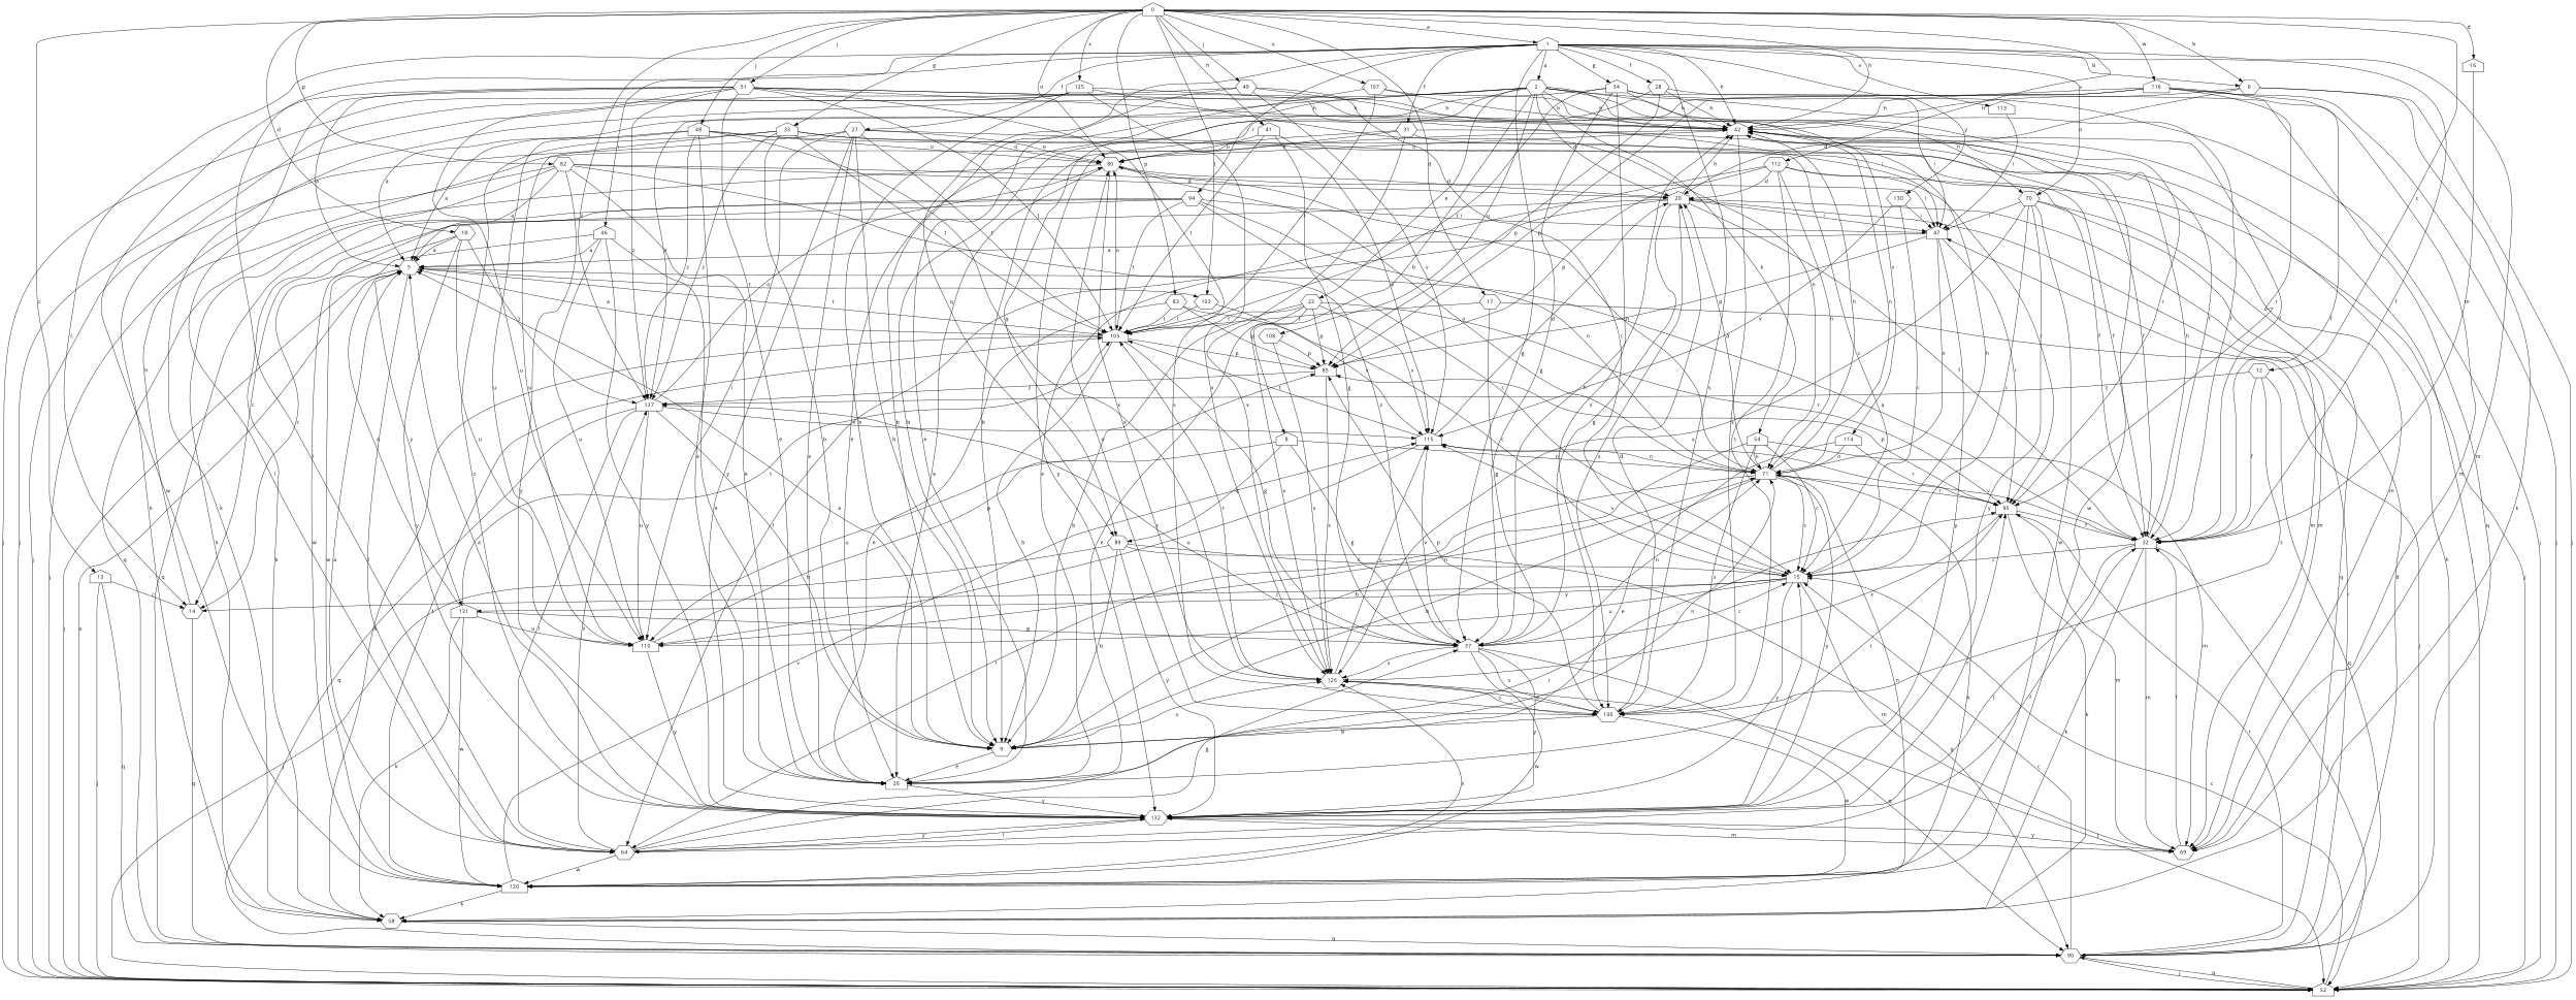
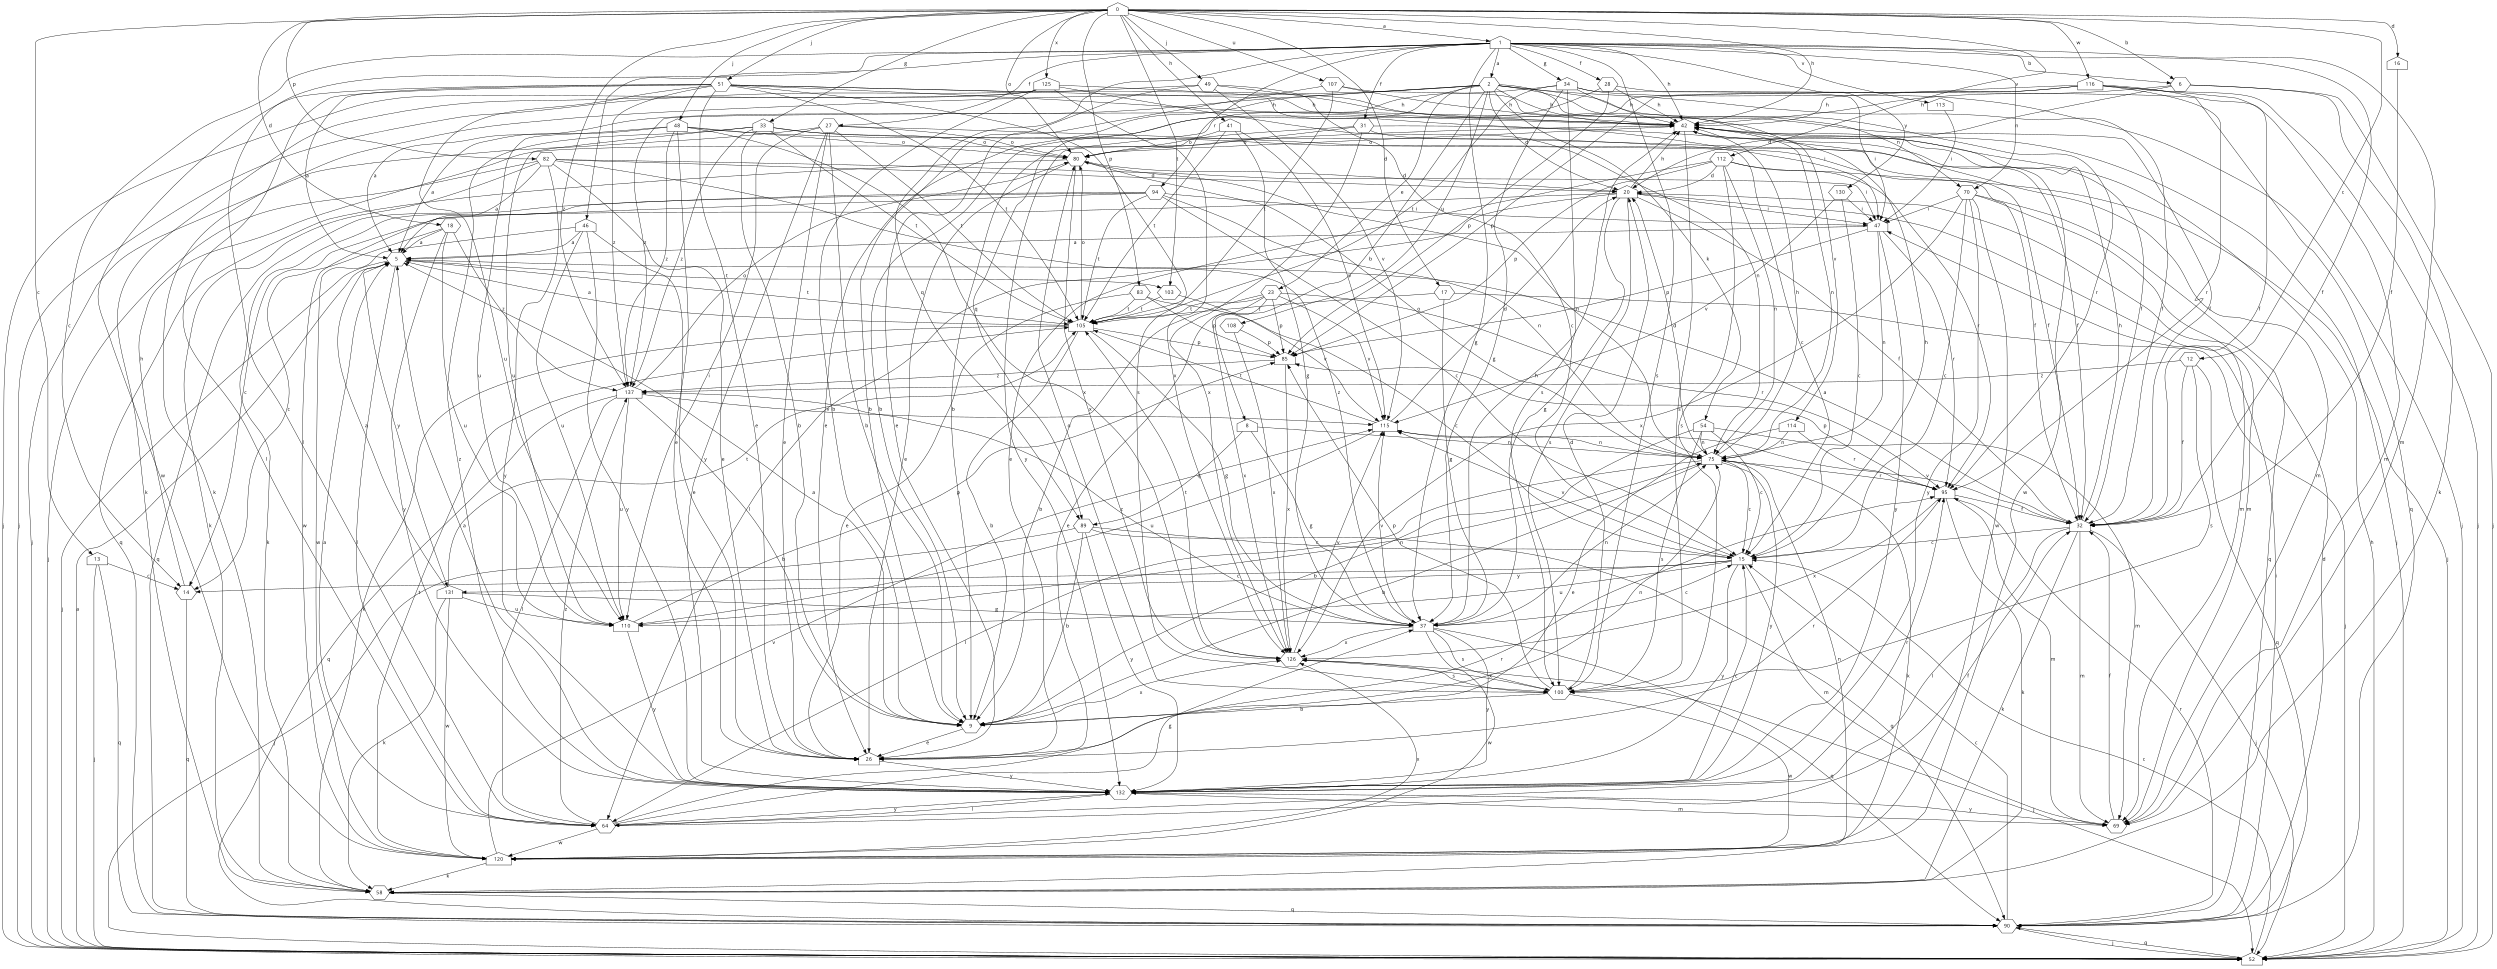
  strict digraph {
    fontname="Open Sans"
    node [fontname="Open Sans" shape=house]
    edge [fontname="Open Sans"]
    0
    1
    6 [shape=hexagon]
    12 [shape=hexagon]
    13
    16
    17 [shape=hexagon]
    18 [shape=hexagon]
    33
    41
    42
    48
    49 [shape=hexagon]
    51 [shape=hexagon]
    80 [shape=hexagon]
    82 [shape=hexagon]
    83 [shape=hexagon]
    n18 [label=103 shape=hexagon]
    107 [shape=hexagon]
    112 [shape=hexagon]
    116
    125
    137
    2 [shape=hexagon]
    14 [shape=hexagon]
    27 [shape=hexagon]
    28 [shape=hexagon]
    31 [shape=hexagon]
    32
    34
    37
    46
    64 [shape=hexagon]
    69 [shape=hexagon]
    70 [shape=hexagon]
    89 [shape=hexagon]
    94 [shape=hexagon]
    100 [shape=hexagon]
    113
    130 [shape=hexagon]
    20
    58 [shape=hexagon]
    52
    90 [shape=hexagon]
    105
    5 [shape=hexagon]
    110
    132 [shape=hexagon]
    9 [shape=hexagon]
    115
-   75 [label=71]
+   75
    120
    26
    126 [shape=hexagon]
    15
    47
    85
    95
    8
    23 [shape=hexagon]
    54
    108 [shape=hexagon]
    114
    131
    0 -> 1 [label=a]
    0 -> 6 [label=b]
    0 -> 12 [label=c]
    0 -> 13 [label=c]
    0 -> 16 [label=d]
    0 -> 17 [label=d]
    0 -> 18 [label=d]
    0 -> 33 [label=g]
    0 -> 41 [label=h]
    0 -> 42 [label=h]
    0 -> 48 [label=j]
    0 -> 49 [label=j]
    0 -> 51 [label=j]
    0 -> 80 [label=o]
    0 -> 82 [label=p]
    0 -> 83 [label=p]
    0 -> n18 [label=t]
    0 -> 107 [label=u]
    0 -> 112 [label=v]
    0 -> 116 [label=w]
    0 -> 125 [label=x]
    0 -> 137 [label=z]
    1 -> 6 [label=b]
    1 -> 42 [label=h]
    1 -> 2 [label=a]
    1 -> 14 [label=c]
    1 -> 27 [label=f]
    1 -> 28 [label=f]
    1 -> 31 [label=f]
    1 -> 32 [label=f]
    1 -> 34 [label=g]
    1 -> 37 [label=g]
    1 -> 46 [label=i]
    1 -> 64 [label=l]
    1 -> 69 [label=m]
    1 -> 70 [label=n]
    1 -> 89 [label=q]
    1 -> 94 [label=r]
    1 -> 100 [label=s]
    1 -> 113 [label=v]
    1 -> 130 [label=y]
    6 -> 42 [label=h]
    6 -> 20 [label=d]
    6 -> 58 [label=k]
    6 -> 52 [label=j]
    12 -> 137 [label=z]
    12 -> 32 [label=f]
    12 -> 100 [label=s]
    12 -> 90 [label=q]
    13 -> 14 [label=c]
    13 -> 52 [label=j]
    13 -> 90 [label=q]
-   16 -> 32 [label=m]
+   16 -> 32 [label=f]
    17 -> 37 [label=g]
    17 -> 52 [label=j]
    17 -> 105 [label=t]
    18 -> 137 [label=z]
    18 -> 14 [label=c]
    18 -> 5 [label=a]
    18 -> 110 [label=u]
    18 -> 132 [label=y]
    33 -> 80 [label=o]
    33 -> 137 [label=z]
    33 -> 69 [label=m]
    33 -> 105 [label=t]
    33 -> 110 [label=u]
    33 -> 132 [label=z]
    33 -> 9 [label=b]
    41 -> 80 [label=o]
    41 -> 37 [label=g]
    41 -> 105 [label=t]
    41 -> 115 [label=v]
    42 -> 80 [label=o]
    42 -> 100 [label=s]
    42 -> 52 [label=j]
    42 -> 75 [label=n]
    42 -> 120 [label=w]
    48 -> 80 [label=o]
    48 -> 137 [label=z]
    48 -> 32 [label=f]
    48 -> 5 [label=a]
    48 -> 110 [label=u]
    48 -> 26 [label=e]
    48 -> 126 [label=x]
    49 -> 42 [label=h]
    49 -> 52 [label=j]
    49 -> 9 [label=b]
    49 -> 115 [label=v]
    49 -> 15 [label=c]
    51 -> 42 [label=h]
    51 -> 137 [label=z]
    51 -> 32 [label=f]
    51 -> 64 [label=l]
    51 -> 100 [label=s]
    51 -> 105 [label=t]
    51 -> 5 [label=a]
    51 -> 110 [label=u]
    51 -> 120 [label=w]
    51 -> 26 [label=e]
    51 -> 47 [label=i]
    80 -> 20 [label=d]
    80 -> 90 [label=q]
    80 -> 75 [label=n]
    80 -> 26 [label=e]
    80 -> 126 [label=x]
    82 -> 37 [label=z]
    82 -> 20 [label=d]
    82 -> 58 [label=k]
    82 -> 52 [label=j]
    82 -> 5 [label=a]
    82 -> 132 [label=y]
    82 -> 26 [label=e]
    82 -> 47 [label=i]
    83 -> 105 [label=t]
    83 -> 26 [label=e]
    83 -> 15 [label=c]
    83 -> 85 [label=p]
    n18 -> 105 [label=t]
    n18 -> 115 [label=v]
    107 -> 42 [label=h]
    107 -> 32 [label=f]
    107 -> 105 [label=t]
    107 -> 26 [label=e]
    112 -> 100 [label=s]
    112 -> 20 [label=d]
    112 -> 52 [label=j]
    112 -> 75 [label=n]
    112 -> 26 [label=e]
    112 -> 85 [label=p]
    112 -> 95 [label=r]
    116 -> 42 [label=h]
    116 -> 32 [label=f]
    116 -> 69 [label=m]
    116 -> 52 [label=j]
    116 -> 9 [label=b]
    116 -> 85 [label=p]
    116 -> 95 [label=r]
    125 -> 42 [label=h]
    125 -> 58 [label=k]
    125 -> 52 [label=j]
    125 -> 9 [label=b]
    125 -> 75 [label=n]
    125 -> 126 [label=x]
    137 -> 80 [label=o]
    137 -> 64 [label=l]
    137 -> 90 [label=q]
    137 -> 110 [label=u]
    137 -> 9 [label=b]
    137 -> 115 [label=v]
    2 -> 42 [label=h]
    2 -> 32 [label=f]
    2 -> 70 [label=n]
    2 -> 89 [label=q]
    2 -> 20 [label=d]
    2 -> 58 [label=k]
    2 -> 5 [label=a]
    2 -> 26 [label=e]
    2 -> 95 [label=r]
    2 -> 8 [label=b]
    2 -> 23 [label=e]
    2 -> 54 [label=k]
    2 -> 108 [label=u]
    2 -> 114 [label=v]
    14 -> 42 [label=h]
    14 -> 90 [label=q]
    27 -> 80 [label=o]
    27 -> 32 [label=f]
    27 -> 52 [label=j]
    27 -> 105 [label=t]
    27 -> 110 [label=i]
    27 -> 132 [label=y]
    27 -> 9 [label=b]
    27 -> 26 [label=e]
    28 -> 42 [label=h]
    28 -> 90 [label=q]
    28 -> 9 [label=b]
    28 -> 85 [label=p]
    31 -> 80 [label=o]
    31 -> 32 [label=f]
    31 -> 132 [label=y]
    31 -> 126 [label=x]
    31 -> 15 [label=c]
    32 -> 42 [label=h]
    32 -> 64 [label=l]
    32 -> 69 [label=m]
    32 -> 58 [label=k]
    32 -> 52 [label=j]
    32 -> 5 [label=a]
    32 -> 115 [label=v]
    32 -> 15 [label=c]
    34 -> 42 [label=h]
    34 -> 137 [label=z]
    34 -> 37 [label=g]
    34 -> 100 [label=s]
    34 -> 52 [label=j]
    34 -> 105 [label=t]
    34 -> 47 [label=i]
    37 -> 42 [label=h]
    37 -> 137 [label=z]
    37 -> 100 [label=s]
    37 -> 90 [label=q]
    37 -> 132 [label=y]
    37 -> 115 [label=v]
    37 -> 75 [label=n]
    37 -> 120 [label=w]
    37 -> 126 [label=x]
    37 -> 15 [label=c]
    46 -> 5 [label=a]
    46 -> 110 [label=u]
    46 -> 132 [label=y]
    46 -> 120 [label=w]
    46 -> 26 [label=e]
    64 -> 137 [label=z]
    64 -> 32 [label=f]
    64 -> 37 [label=g]
    64 -> 5 [label=a]
    64 -> 132 [label=y]
    64 -> 120 [label=w]
    64 -> 95 [label=r]
    69 -> 32 [label=f]
    69 -> 132 [label=y]
    70 -> 69 [label=m]
    70 -> 90 [label=q]
    70 -> 132 [label=y]
    70 -> 120 [label=w]
    70 -> 126 [label=x]
    70 -> 15 [label=c]
    70 -> 47 [label=i]
    89 -> 52 [label=j]
    89 -> 90 [label=q]
    89 -> 132 [label=y]
    89 -> 9 [label=b]
    89 -> 15 [label=c]
    94 -> 58 [label=k]
    94 -> 90 [label=q]
    94 -> 105 [label=t]
    94 -> 75 [label=n]
    94 -> 120 [label=w]
    94 -> 15 [label=c]
    94 -> 47 [label=i]
    100 -> 80 [label=o]
    100 -> 20 [label=d]
    100 -> 9 [label=b]
    100 -> 120 [label=w]
    100 -> 126 [label=x]
    100 -> 85 [label=p]
    113 -> 47 [label=i]
    130 -> 115 [label=v]
    130 -> 15 [label=c]
    130 -> 47 [label=i]
    20 -> 42 [label=h]
    20 -> 14 [label=c]
    20 -> 32 [label=f]
    20 -> 37 [label=g]
    20 -> 64 [label=l]
    20 -> 69 [label=m]
    20 -> 100 [label=s]
    20 -> 47 [label=i]
    58 -> 90 [label=q]
    52 -> 42 [label=h]
    52 -> 90 [label=q]
    52 -> 5 [label=a]
    52 -> 15 [label=c]
    90 -> 20 [label=d]
    90 -> 52 [label=j]
    90 -> 15 [label=c]
    90 -> 47 [label=i]
    90 -> 95 [label=r]
    105 -> 80 [label=o]
    105 -> 37 [label=g]
    105 -> 58 [label=k]
    105 -> 5 [label=a]
    105 -> 9 [label=b]
    105 -> 85 [label=p]
    5 -> n18 [label=t]
    5 -> 64 [label=l]
    5 -> 52 [label=j]
    5 -> 105 [label=t]
    5 -> 131 [label=y]
    110 -> 132 [label=y]
    110 -> 75 [label=n]
    110 -> 85 [label=p]
    132 -> 64 [label=l]
    132 -> 69 [label=m]
    132 -> 5 [label=a]
    132 -> 15 [label=c]
    132 -> 95 [label=r]
    9 -> 5 [label=a]
    9 -> 75 [label=n]
    9 -> 26 [label=e]
    9 -> 126 [label=x]
    115 -> 20 [label=d]
    115 -> 105 [label=t]
    115 -> 110 [label=u]
    115 -> 75 [label=n]
    75 -> 42 [label=h]
    75 -> 80 [label=o]
    75 -> 64 [label=l]
    75 -> 20 [label=d]
    75 -> 58 [label=k]
    75 -> 132 [label=y]
    75 -> 9 [label=b]
    75 -> 15 [label=c]
    75 -> 95 [label=r]
    120 -> 58 [label=k]
    120 -> 105 [label=t]
    120 -> 115 [label=v]
    120 -> 75 [label=n]
    120 -> 126 [label=x]
    26 -> 132 [label=y]
    26 -> 95 [label=r]
    126 -> 100 [label=s]
    126 -> 52 [label=j]
    126 -> 105 [label=t]
    126 -> 115 [label=v]
    15 -> 42 [label=h]
    15 -> 14 [label=c]
    15 -> 69 [label=m]
    15 -> 110 [label=u]
    15 -> 132 [label=y]
    15 -> 115 [label=v]
    15 -> 131 [label=y]
    47 -> 5 [label=a]
    47 -> 132 [label=y]
    47 -> 75 [label=n]
    47 -> 85 [label=p]
    47 -> 95 [label=r]
    85 -> 137 [label=z]
    85 -> 126 [label=x]
    95 -> 32 [label=f]
    95 -> 69 [label=m]
    95 -> 58 [label=k]
    95 -> 126 [label=x]
    95 -> 85 [label=p]
    8 -> 37 [label=g]
    8 -> 89 [label=q]
-   8 -> 110 [label=u]
    8 -> 75 [label=n]
    23 -> 105 [label=t]
    23 -> 9 [label=b]
    23 -> 115 [label=v]
    23 -> 26 [label=e]
    23 -> 126 [label=x]
    23 -> 85 [label=p]
    23 -> 95 [label=r]
    54 -> 69 [label=m]
    54 -> 100 [label=s]
    54 -> 9 [label=b]
    54 -> 75 [label=n]
    54 -> 15 [label=c]
    108 -> 126 [label=x]
    108 -> 85 [label=p]
    114 -> 75 [label=n]
    114 -> 26 [label=e]
    114 -> 95 [label=r]
    131 -> 37 [label=g]
    131 -> 58 [label=k]
    131 -> 105 [label=t]
    131 -> 5 [label=a]
    131 -> 110 [label=u]
    131 -> 120 [label=w]
  }
